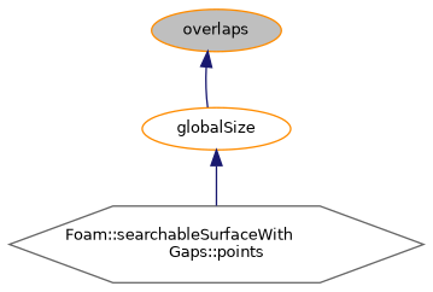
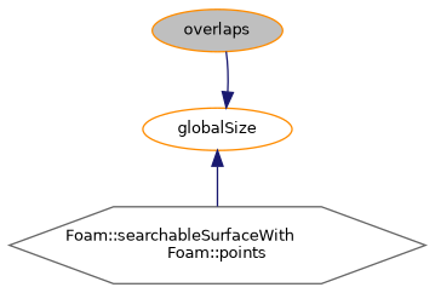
  digraph {
    rankdir=TB
    node [color=darkorange fontname=Helvetica fontsize=10 shape=ellipse]
    edge [color=midnightblue dir=back fontname=Helvetica fontsize=10 labelfontname=Helvetica labelfontsize=10 style=solid]
    n1 [fillcolor=grey75 fontcolor=black height=0.2 label=overlaps style=filled width=0.4]
    n2 [height=0.2 label=globalSize width=0.4]
-   n3 [color=gray40 height=0.2 label="Foam::searchableSurfaceWith\lGaps::points" shape=hexagon width=0.4]
-   n1 -> n2
+   n3 [color=gray40 height=0.2 label="Foam::searchableSurfaceWith\lFoam::points" shape=hexagon width=0.4]
+   n2 -> n1
    n2 -> n3
  }
